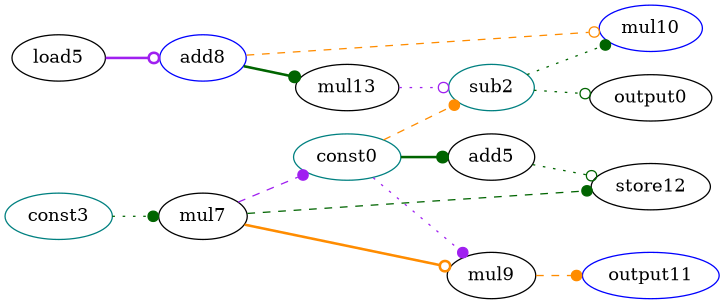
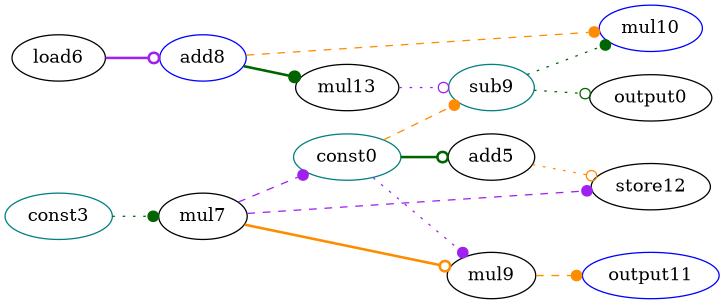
  digraph {
    rankdir=LR
    node [color=black opcode=mul]
    edge [arrowhead=dot color=darkgreen operand=0 style=dotted]
    const0 [color=teal opcode=const]
-   sub2 [color=teal opcode=sub]
+   sub2 [color=teal opcode=sub label=sub9]
    add5 [opcode=add]
    mul9
    n5 [label=output0 opcode=output]
    mul10 [color=blue]
    store12 [opcode=store]
    mul7
    output11 [color=blue opcode=output]
-   load6 [opcode=load label=load5]
+   load6 [opcode=load]
    add8 [color=blue opcode=add]
    mul13
    const3 [color=teal opcode=const]
    const0 -> sub2 [color=darkorange style=dashed]
-   const0 -> add5 [style=bold]
+   const0 -> add5 [arrowhead=odot style=bold]
    const0 -> mul9 [color=purple]
    sub2 -> n5 [arrowhead=odot]
    sub2 -> mul10 [operand=1]
-   add5 -> store12 [arrowhead=odot]
+   add5 -> store12 [arrowhead=odot color=darkorange]
    mul9 -> output11 [color=darkorange style=dashed]
    mul7 -> const0 [color=purple style=dashed]
    mul7 -> mul9 [arrowhead=odot color=darkorange operand=1 style=bold]
-   mul7 -> store12 [operand=1 style=dashed]
+   mul7 -> store12 [color=purple operand=1 style=dashed]
    load6 -> add8 [arrowhead=odot color=purple operand=1 style=bold]
-   add8 -> mul10 [arrowhead=odot color=darkorange style=dashed]
+   add8 -> mul10 [color=darkorange style=dashed]
    add8 -> mul13 [style=bold]
    mul13 -> sub2 [arrowhead=odot color=purple operand=1]
    const3 -> mul7 [operand=1]
  }
